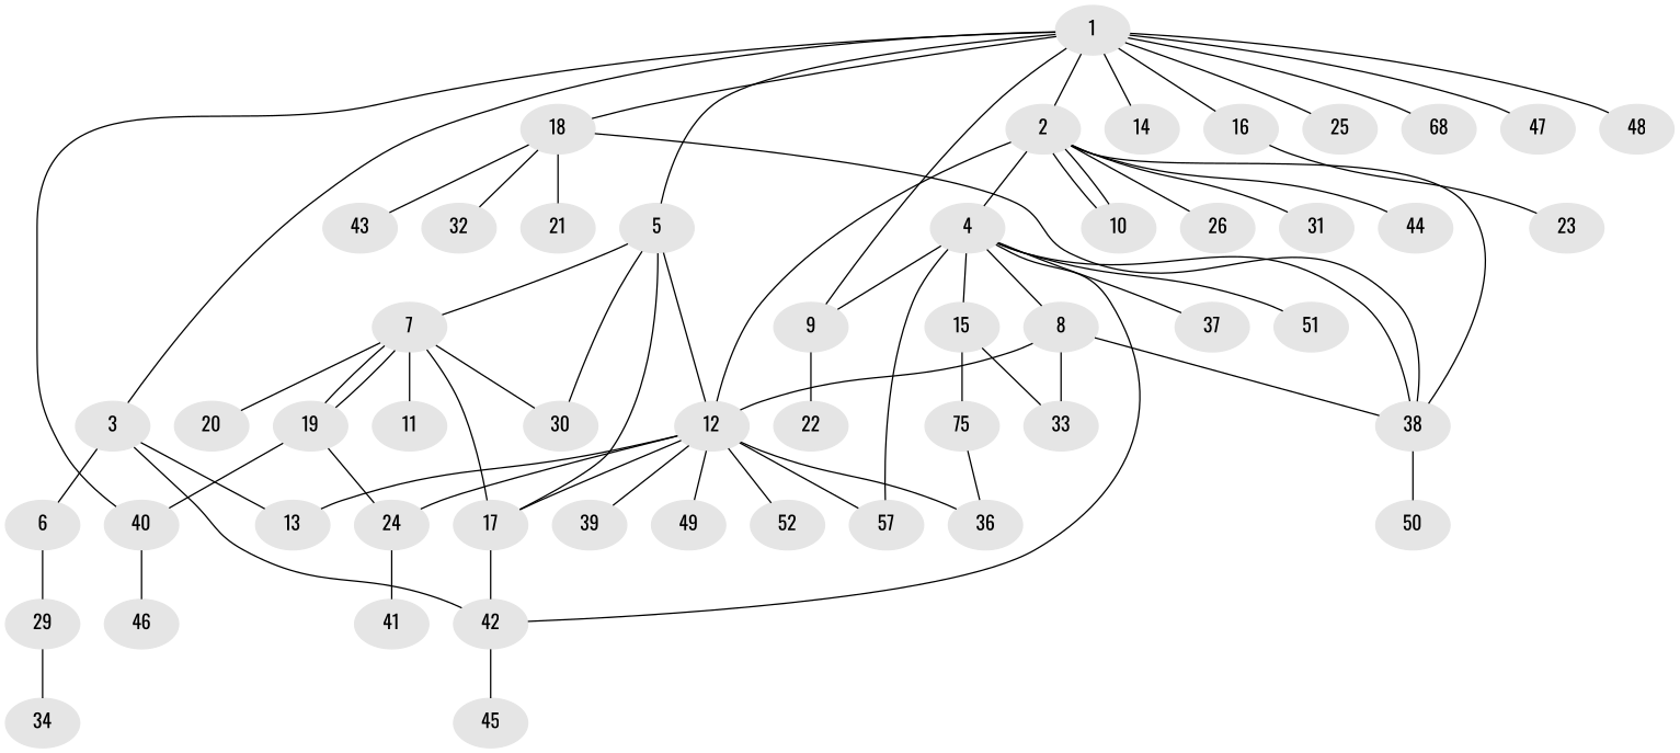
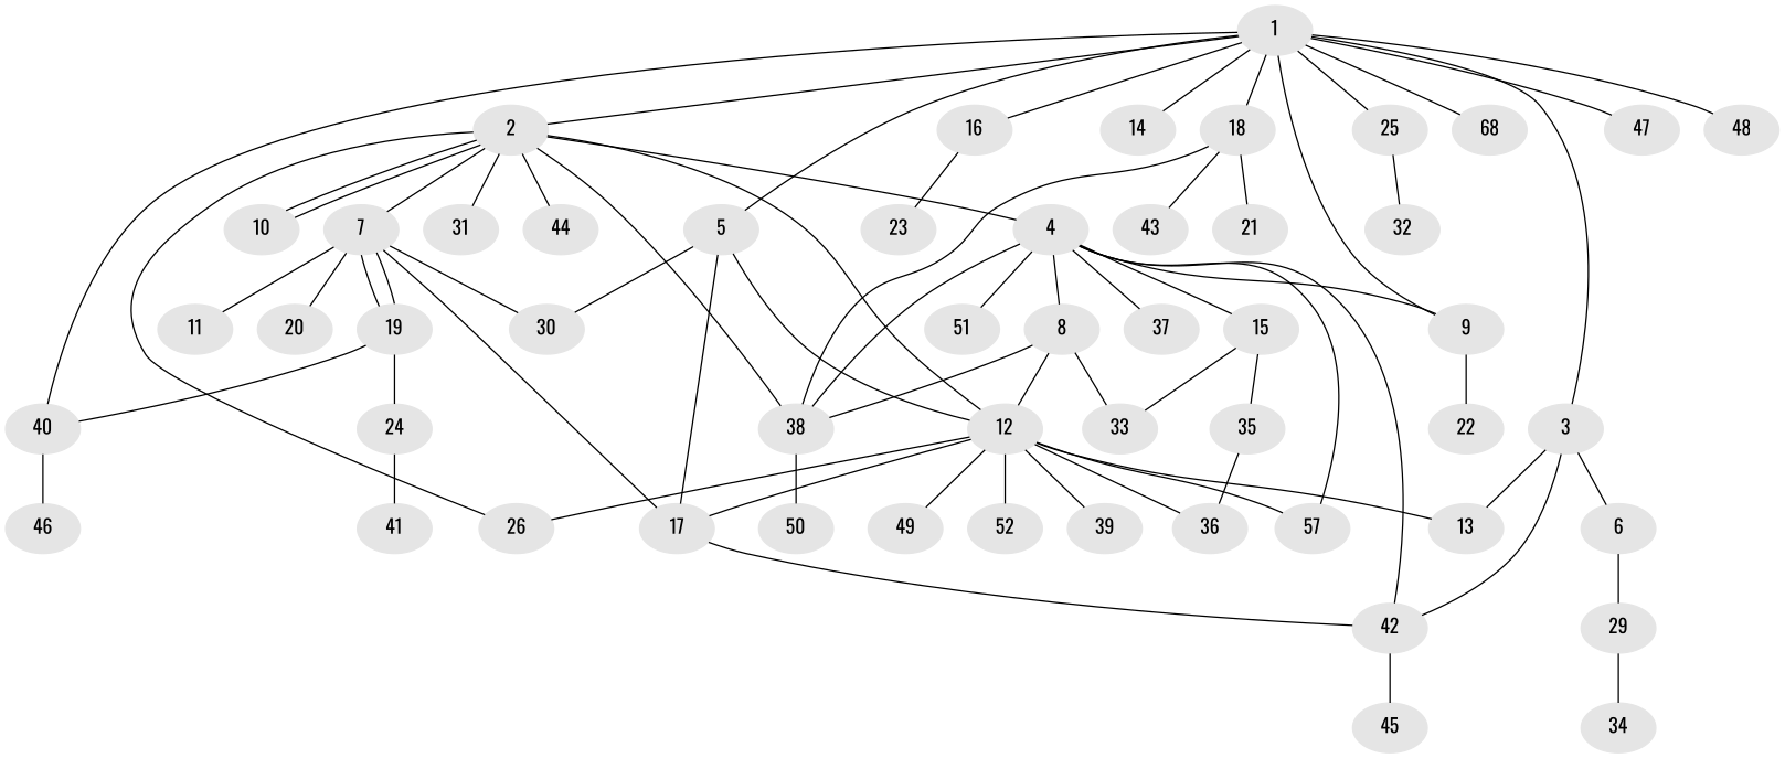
  graph {
    fontname=Oswald
    node [color=gray90 fontname=Oswald style=filled]
    edge [fontname=Oswald]
    1
    2
    3
    5
    9
    14
    16
    18
    25
    n10 [label=68]
    40
    47
    48
    4
    7
    10
    12
    26
    31
    38
    44
    6
    13
    42
    17
    30
    22
    23
    21
    43
    32
    46
    8
    15
    n35 [label=57]
    37
    51
    11
    19
    20
    36
    39
    49
    52
    50
    29
    45
    33
-   35 [label=75]
+   35
    34
    24
    41
    1 -- 2
    1 -- 3
    1 -- 5
    1 -- 9
    1 -- 14
    1 -- 16
    1 -- 18
    1 -- 25
    1 -- n10
    1 -- 40
    1 -- 47
    1 -- 48
    2 -- 4
-   5 -- 7
+   2 -- 7
    2 -- 10
    2 -- 10
    2 -- 12
    2 -- 26
    2 -- 31
    2 -- 38
    2 -- 44
    3 -- 6
    3 -- 13
    3 -- 42
    5 -- 12
    5 -- 17
    5 -- 30
    9 -- 22
    16 -- 23
    18 -- 38
    18 -- 21
    18 -- 43
-   18 -- 32
+   25 -- 32
    40 -- 46
    4 -- 9
    4 -- 38
    4 -- 42
    4 -- 8
    4 -- 15
    4 -- n35
    4 -- 37
    4 -- 51
    7 -- 17
    7 -- 30
    7 -- 11
    7 -- 19
    7 -- 19
    7 -- 20
-   12 -- 24
+   12 -- 26
    12 -- 13
    12 -- 17
    12 -- n35
    12 -- 36
    12 -- 39
    12 -- 49
    12 -- 52
    38 -- 50
    6 -- 29
    42 -- 45
    17 -- 42
    8 -- 12
    8 -- 38
    8 -- 33
    15 -- 33
    15 -- 35
    19 -- 40
    19 -- 24
    29 -- 34
    35 -- 36
    24 -- 41
  }
